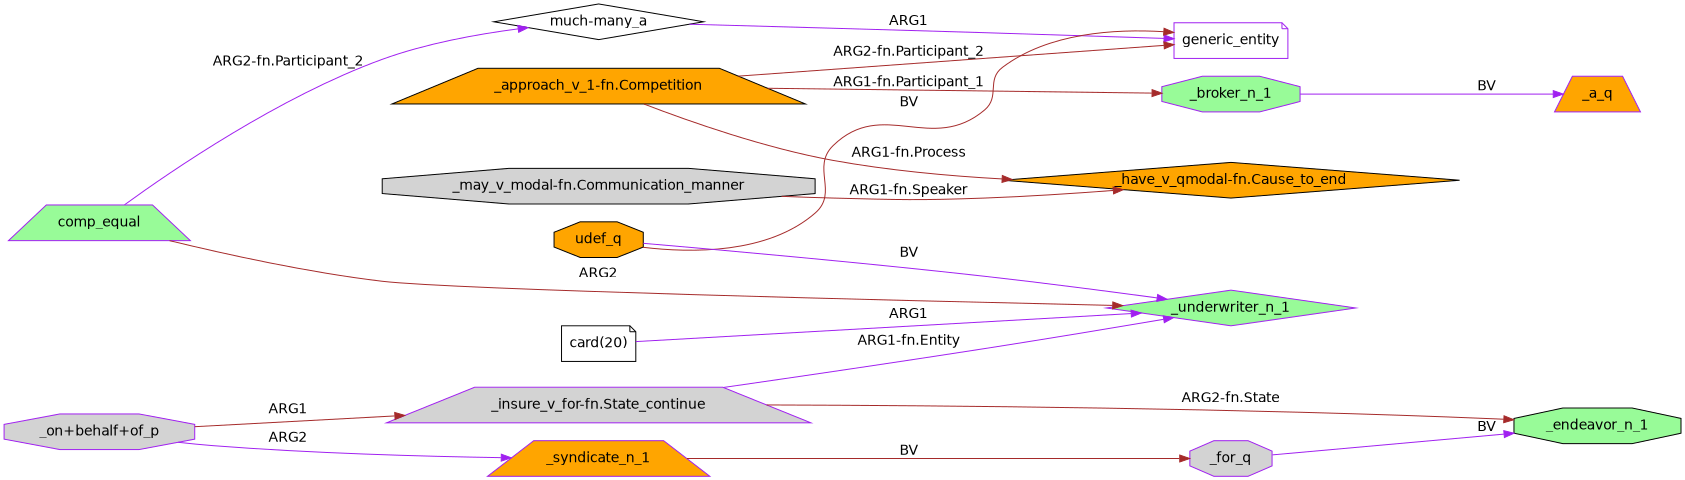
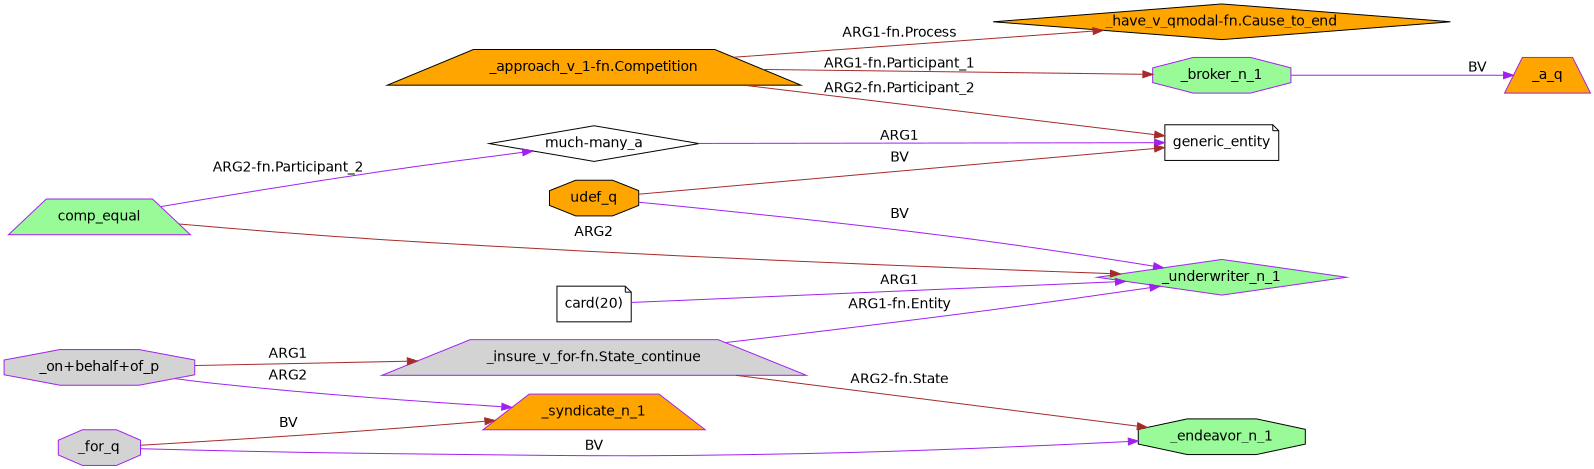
  digraph {
    fontname="DejaVu Sans"
    rankdir=LR
    node [color=purple fillcolor=orange fontname="DejaVu Sans" shape=octagon style=filled]
    edge [color=brown fontname="DejaVu Sans"]
    "much-many_a" [color=black fillcolor=white shape=diamond]
-   generic_entity [fillcolor=white shape=note]
+   generic_entity [color=black fillcolor=white shape=note]
    _a_q [shape=trapezium]
    _broker_n_1 [fillcolor=palegreen]
    "_on+behalf+of_p" [fillcolor=lightgrey]
    _syndicate_n_1 [shape=trapezium]
    "_insure_v_for-fn.State_continue" [fillcolor=lightgrey shape=trapezium]
    _underwriter_n_1 [fillcolor=palegreen shape=diamond]
    _endeavor_n_1 [color=black fillcolor=palegreen]
    "_approach_v_1-fn.Competition" [color=black shape=trapezium]
    "_have_v_qmodal-fn.Cause_to_end" [color=black shape=diamond]
    udef_q [color=black]
    "card(20)" [color=black fillcolor=white shape=note]
    comp_equal [fillcolor=palegreen shape=trapezium]
    n15 [fillcolor=lightgrey label=_for_q]
-   "_may_v_modal-fn.Communication_manner" [color=black fillcolor=lightgrey]
    "much-many_a" -> generic_entity [color=purple label=ARG1]
    _broker_n_1 -> _a_q [color=purple label=BV]
    "_on+behalf+of_p" -> _syndicate_n_1 [color=purple label=ARG2]
    "_on+behalf+of_p" -> "_insure_v_for-fn.State_continue" [label=ARG1]
    "_insure_v_for-fn.State_continue" -> _underwriter_n_1 [color=purple label="ARG1-fn.Entity"]
    "_insure_v_for-fn.State_continue" -> _endeavor_n_1 [label="ARG2-fn.State"]
    "_approach_v_1-fn.Competition" -> generic_entity [label="ARG2-fn.Participant_2"]
    "_approach_v_1-fn.Competition" -> _broker_n_1 [label="ARG1-fn.Participant_1"]
    "_approach_v_1-fn.Competition" -> "_have_v_qmodal-fn.Cause_to_end" [label="ARG1-fn.Process"]
    udef_q -> generic_entity [label=BV]
    udef_q -> _underwriter_n_1 [color=purple label=BV]
    "card(20)" -> _underwriter_n_1 [color=purple label=ARG1]
    comp_equal -> "much-many_a" [color=purple label="ARG2-fn.Participant_2"]
    comp_equal -> _underwriter_n_1 [label=ARG2]
-   _syndicate_n_1 -> n15 [label=BV]
+   n15 -> _syndicate_n_1 [label=BV]
    n15 -> _endeavor_n_1 [color=purple label=BV]
-   "_may_v_modal-fn.Communication_manner" -> "_have_v_qmodal-fn.Cause_to_end" [label="ARG1-fn.Speaker"]
  }
